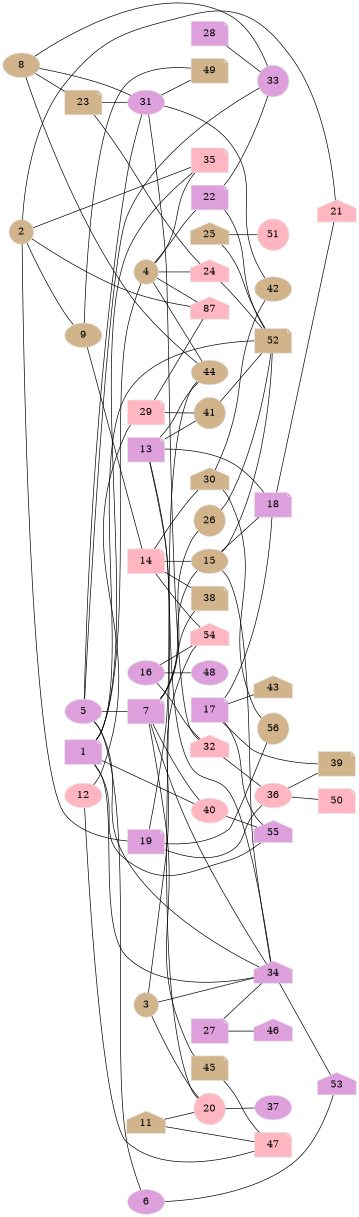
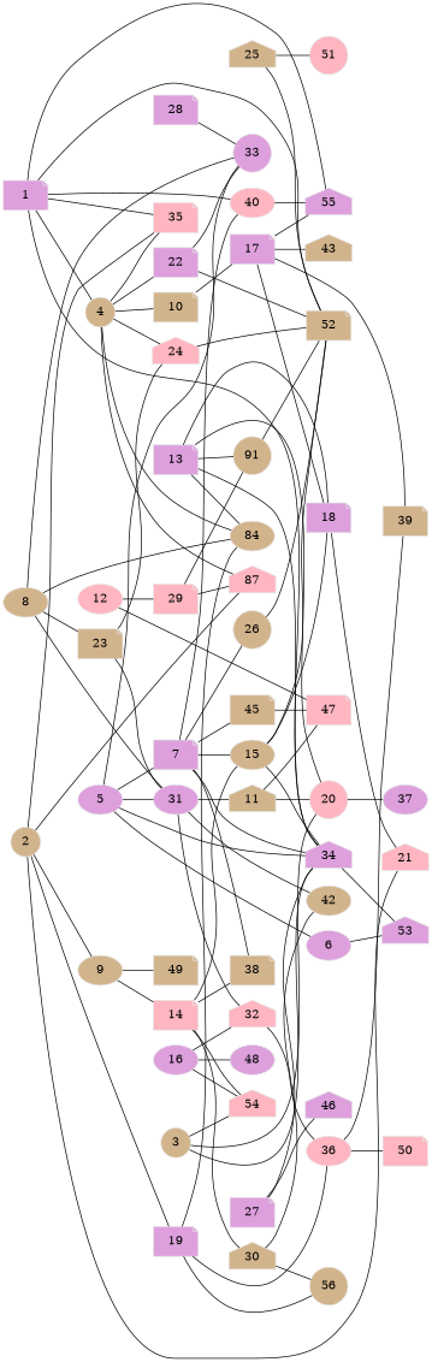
  graph {
    fontname="DejaVu Serif"
    rankdir=LR
    node [color=gray90 fillcolor=tan fontname="DejaVu Serif" shape=note style=filled]
    edge [fontname="DejaVu Serif" weight=1.0]
    1 [fillcolor=plum]
    4 [shape=circle]
    34 [fillcolor=plum shape=house]
    35 [fillcolor=lightpink]
    40 [fillcolor=lightpink shape=ellipse]
    52
    55 [fillcolor=plum shape=house]
    n8 [fillcolor=lightpink label=87 shape=house]
+   10
    22 [fillcolor=plum]
    24 [fillcolor=lightpink shape=house]
-   44 [shape=ellipse]
+   44 [shape=ellipse label=84]
    53 [fillcolor=plum shape=house]
    2 [shape=circle]
    9 [shape=ellipse]
    19 [fillcolor=plum]
    21 [fillcolor=lightpink shape=house]
    14 [fillcolor=lightpink]
    49
    36 [fillcolor=lightpink shape=ellipse]
    56 [shape=circle]
    3 [shape=circle]
    20 [fillcolor=lightpink shape=circle]
    54 [fillcolor=lightpink shape=house]
    37 [fillcolor=plum shape=ellipse]
    17 [fillcolor=plum]
    33 [fillcolor=plum shape=circle]
    5 [fillcolor=plum shape=ellipse]
    6 [fillcolor=plum shape=ellipse]
    7 [fillcolor=plum]
    31 [fillcolor=plum shape=ellipse]
    15 [shape=ellipse]
    26 [shape=circle]
    38
    45
    32 [fillcolor=lightpink shape=house]
    42 [shape=ellipse]
    18 [fillcolor=plum]
    47 [fillcolor=lightpink]
    8 [shape=ellipse]
    23
    30 [shape=house]
    39
    43 [shape=house]
    11 [shape=house]
    12 [fillcolor=lightpink shape=ellipse]
    29 [fillcolor=lightpink]
-   41 [shape=circle]
+   41 [shape=circle label=91]
    13 [fillcolor=plum]
    16 [fillcolor=plum shape=ellipse]
    48 [fillcolor=plum shape=ellipse]
    50 [fillcolor=lightpink]
    25 [shape=house]
    51 [fillcolor=lightpink shape=circle]
    27 [fillcolor=plum]
    46 [fillcolor=plum shape=house]
    28 [fillcolor=plum]
    1 -- 4
    1 -- 34
    1 -- 35
    1 -- 40
    1 -- 52
    1 -- 55
    4 -- 35
    4 -- n8
+   4 -- 10
    4 -- 22
    4 -- 24
    4 -- 44
    34 -- 53
    40 -- 55
+   10 -- 17
    22 -- 52
    22 -- 33
    24 -- 52
    2 -- 35 [weight=2.0]
    2 -- n8
    2 -- 9
    2 -- 19
    2 -- 21
    9 -- 14
    9 -- 49
    19 -- 44
    19 -- 36
    19 -- 56
    14 -- 54
    14 -- 15
    14 -- 38
    14 -- 30
    36 -- 39
    36 -- 50
    3 -- 34
    3 -- 20
    3 -- 54
    20 -- 37
    17 -- 55
    17 -- 18
    17 -- 39
    17 -- 43 [weight=2.0]
    5 -- 34
    5 -- 33
    5 -- 6
    5 -- 7
    5 -- 31
    6 -- 53
    7 -- 34
    7 -- 40
    7 -- 15
    7 -- 26
    7 -- 38
    7 -- 45
-   31 -- 49
+   31 -- 11
    31 -- 32
    31 -- 42
    15 -- 34
    15 -- 52
    15 -- 18
    26 -- 52
    45 -- 47
    32 -- 36
    18 -- 21
    8 -- 44
    8 -- 33
    8 -- 31
    8 -- 23
    23 -- 24
    23 -- 31
    30 -- 56
    30 -- 42
    11 -- 20
    11 -- 47
    12 -- 47
    12 -- 29
    29 -- n8
    29 -- 41
    41 -- 52
    13 -- 34
    13 -- 44
    13 -- 20
    13 -- 18
    13 -- 41
    16 -- 54
    16 -- 32
    16 -- 48
    25 -- 52
    25 -- 51
    27 -- 34 [weight=2.0]
    27 -- 46
    28 -- 33
  }
